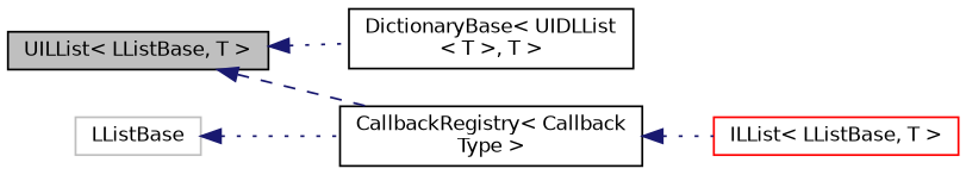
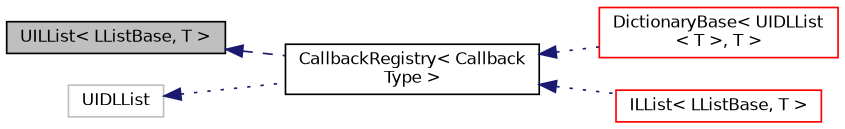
  digraph {
    rankdir=LR
    node [color=black fontname=Helvetica fontsize=10 shape=record]
    edge [color=midnightblue dir=back fontname=Helvetica fontsize=10 labelfontname=Helvetica labelfontsize=10 style=dotted]
    n1 [fillcolor=grey75 fontcolor=black height=0.2 label="UILList\< LListBase, T \>" style=filled width=0.4]
-   n2 [height=0.2 label="DictionaryBase\< UIDLList\l\< T \>, T \>" width=0.4]
+   n2 [color=red height=0.2 label="DictionaryBase\< UIDLList\l\< T \>, T \>" width=0.4]
    n3 [height=0.2 label="CallbackRegistry\< Callback\lType \>" width=0.4]
    n4 [color=red height=0.2 label="ILList\< LListBase, T \>" width=0.4]
-   n5 [color=grey75 height=0.2 label=LListBase width=0.4]
-   n1 -> n2
+   n5 [color=grey75 height=0.2 label=UIDLList width=0.4]
+   n3 -> n2
    n1 -> n3 [style=dashed]
    n3 -> n4
    n5 -> n3
  }
